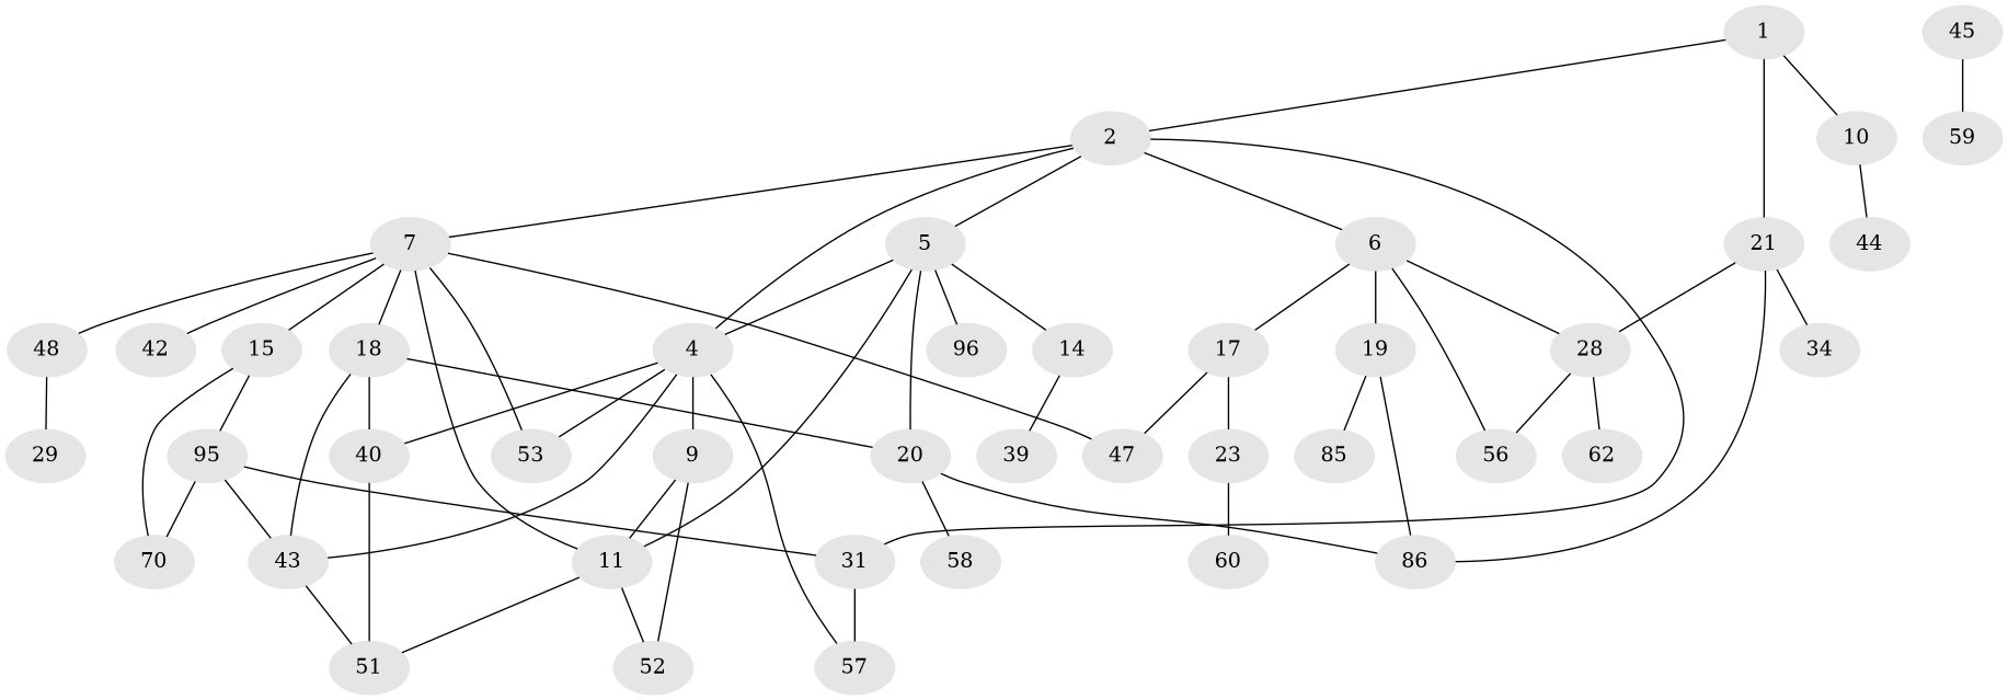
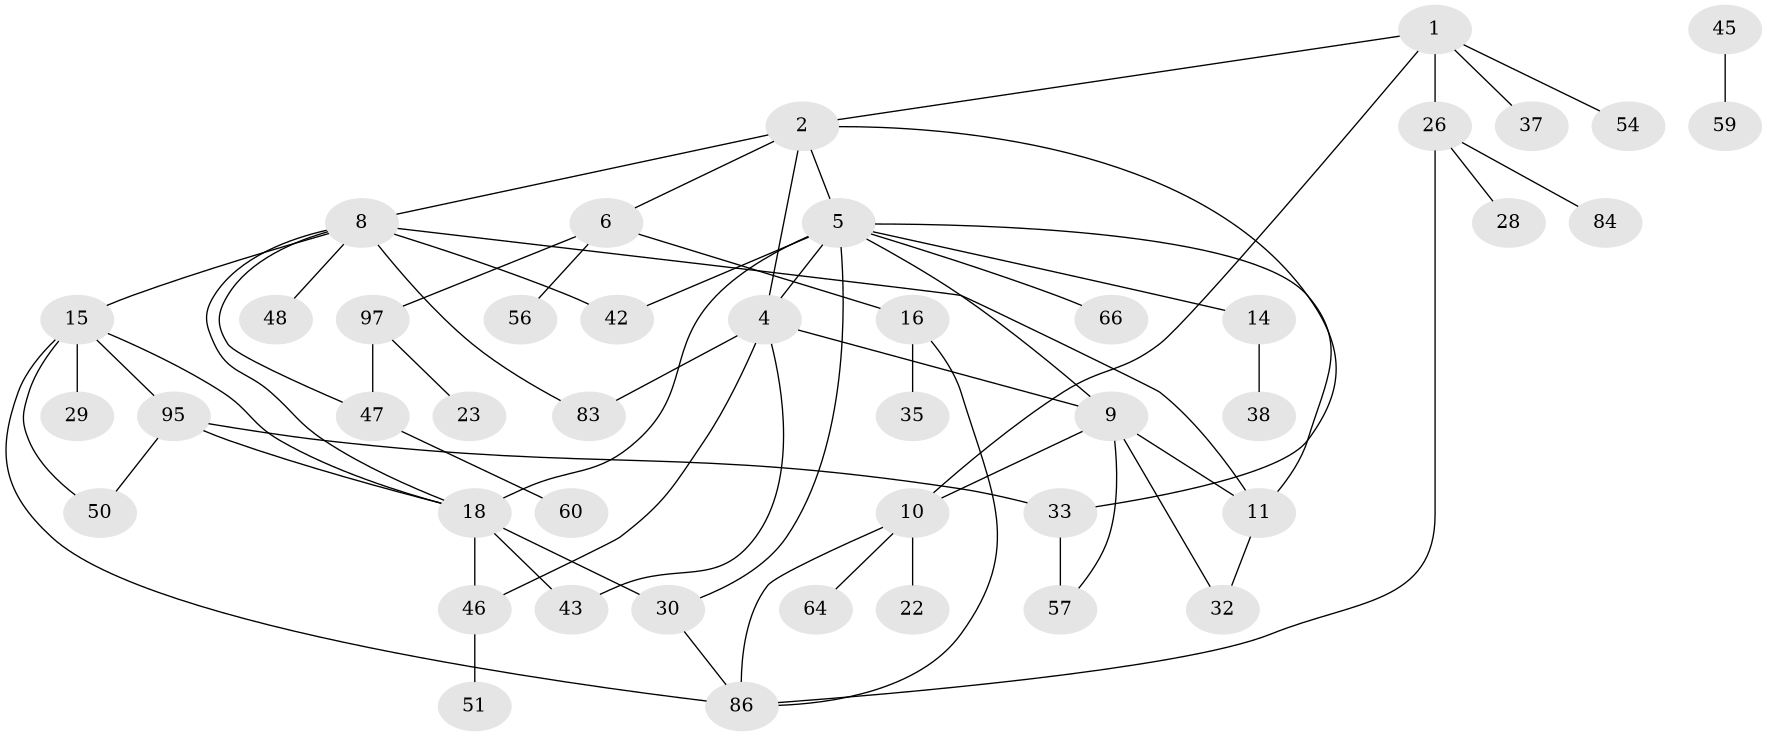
  graph {
    node [color=gray90 style=filled]
    1 [super="+5"]
    2
    10 [super="+12"]
-   26 [super="+27" label=21]
+   26 [super="+27"]
+   37 [super="+41"]
+   54
    n7 [label=5 super="+7"]
    4 [super="+16"]
    6 [super="+65"]
-   8 [super="+13" label=7]
-   33 [super="+39" label=31]
+   8 [super="+13"]
+   33 [super="+39"]
+   22 [super="+67"]
    n13 [label=86 super="+64"]
-   44
+   44 [label=64]
    28 [super="+40"]
-   34
+   34 [label=84]
    9 [super="+63"]
    11
    14
    18 [super="+30"]
-   20 [super="+21"]
+   20 [super="+21" label=30]
    42
-   66 [label=96]
+   66
    43 [super="+49"]
-   46 [label=40]
-   53
+   46
+   53 [label=83]
    57
-   17 [super="+32"]
-   19
+   17 [super="+32" label=97]
+   19 [label=16]
    56
    15 [super="+24"]
    47 [super="+61"]
    48
-   52
+   52 [label=32]
    51 [super="+55"]
-   38 [label=39]
-   58
+   38
    23
-   35 [label=85]
-   62
+   35
    n41 [label=95 super="+31"]
    29
-   50 [label=70]
+   50
    60
    45
    59
    1 -- 2
    1 -- 10
    1 -- 26
+   1 -- 37
+   1 -- 54
    2 -- n7
    2 -- 4
    2 -- 6
    2 -- 8
    2 -- 33
+   10 -- 22
+   10 -- n13
    10 -- 44
    26 -- n13
    26 -- 28
    26 -- 34
    n7 -- 4
+   n7 -- 9
    n7 -- 11
    n7 -- 14
+   n7 -- 18
    n7 -- 20
+   n7 -- 42
    n7 -- 66
    4 -- 9
    4 -- 43
    4 -- 46
    4 -- 53
-   4 -- 57
-   6 -- 28
+   9 -- 57
    6 -- 17
    6 -- 19
    6 -- 56
    8 -- 11
    8 -- 18
    8 -- 42
    8 -- 53
    8 -- 15
    8 -- 47
    8 -- 48
    33 -- 57 [weight=2]
-   28 -- 56
-   28 -- 62
+   9 -- 10
    9 -- 11
    9 -- 52
    11 -- 52
-   11 -- 51
    14 -- 38
    18 -- 20 [weight=2]
    18 -- 43
    18 -- 46
    20 -- n13
-   20 -- 58
-   43 -- 51
    46 -- 51
    17 -- 47
    17 -- 23
    19 -- n13
    19 -- 35
+   15 -- n13
+   15 -- 18
    15 -- n41
-   48 -- 29
+   15 -- 29
    15 -- 50
-   23 -- 60
+   47 -- 60
    n41 -- 33
-   n41 -- 43
+   n41 -- 18
    n41 -- 50
    45 -- 59
  }
